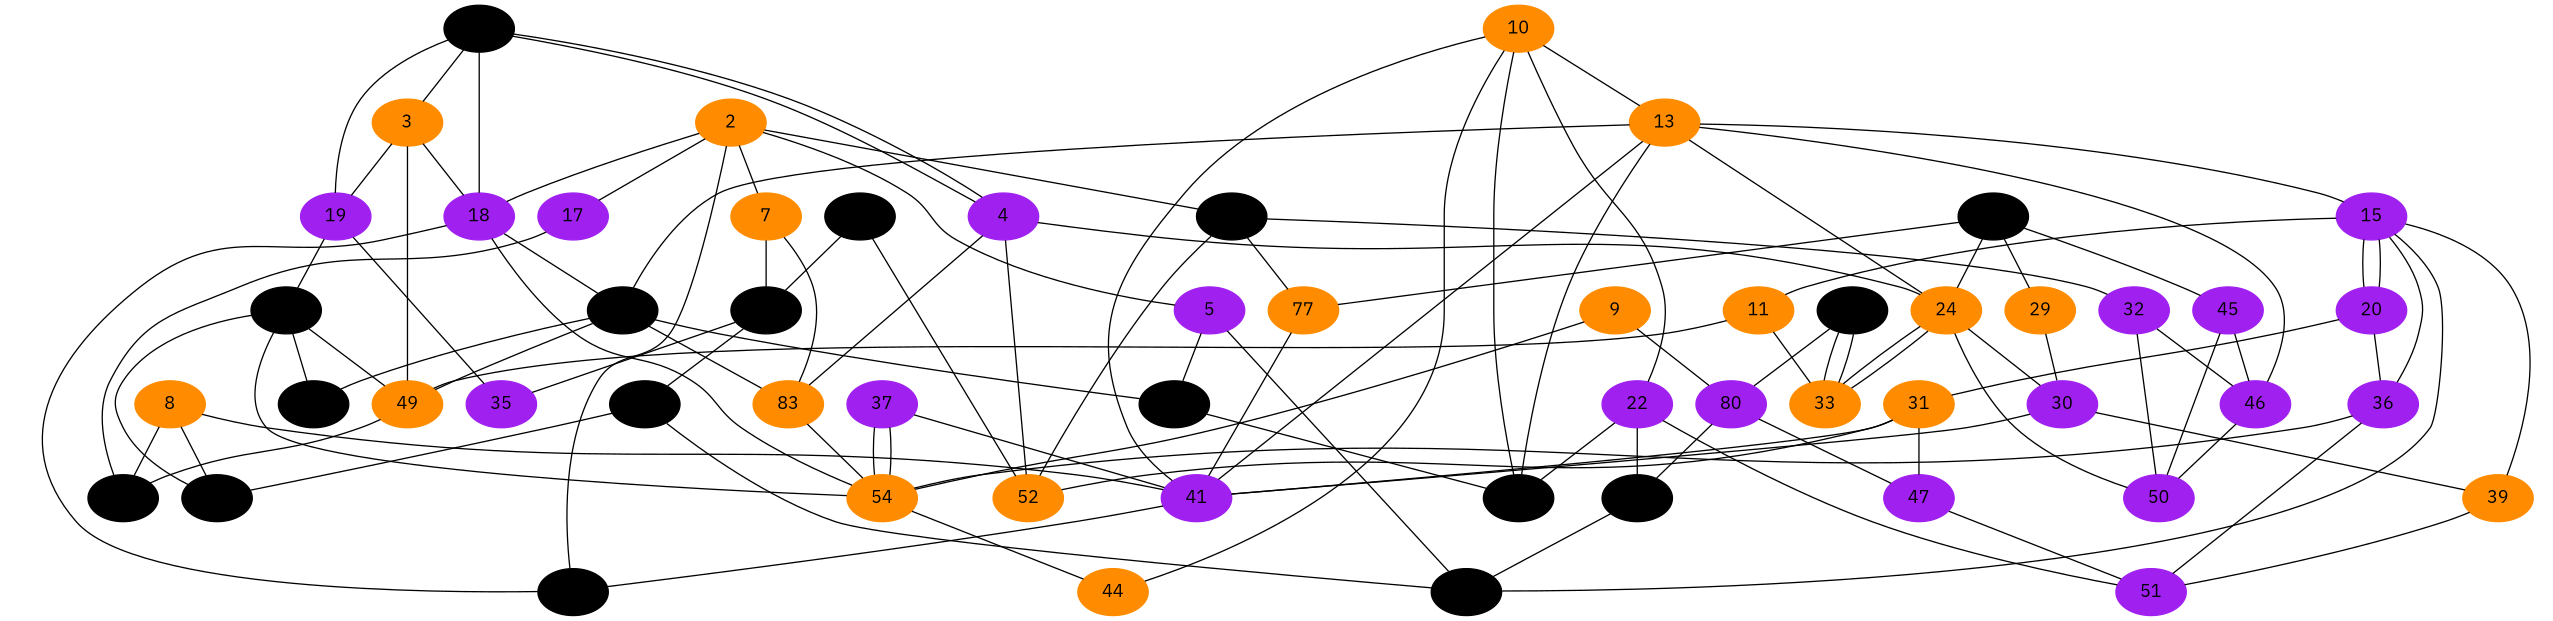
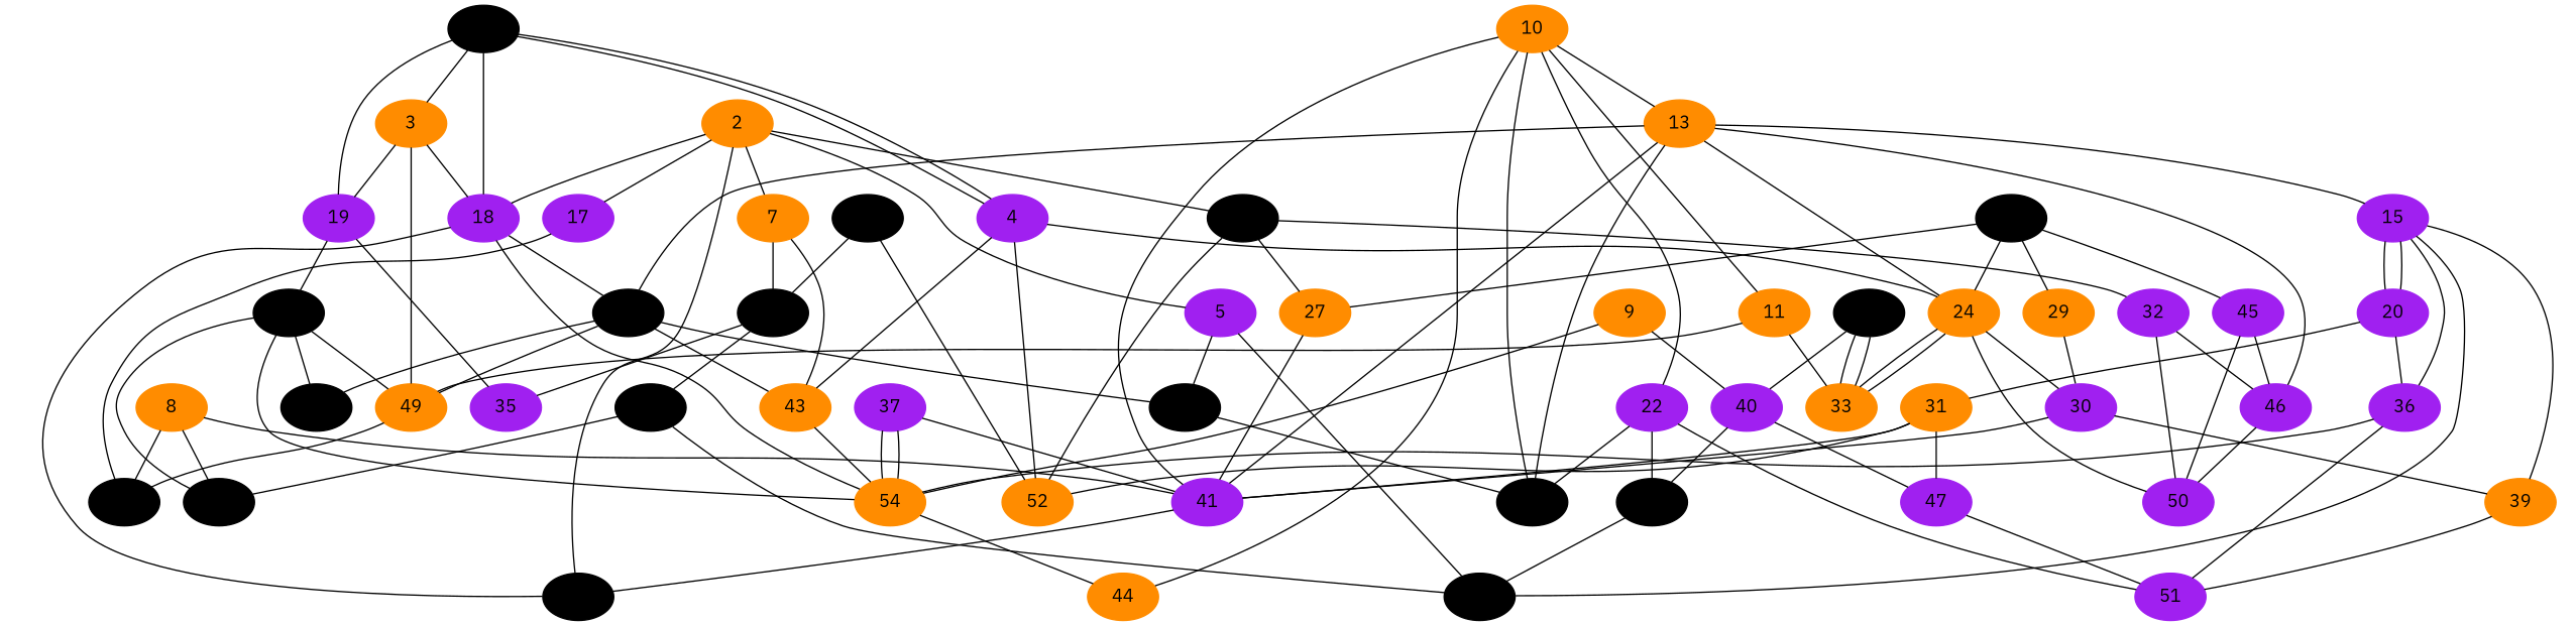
  graph {
    fontname="IBM Plex Sans"
    node [color=purple fontname="IBM Plex Sans" style=filled]
    edge [fontname="IBM Plex Sans"]
    1 [color=black]
    3 [color=darkorange]
    4
    18
    19
    49 [color=darkorange]
    24 [color=darkorange]
-   43 [color=darkorange label=83]
+   43 [color=darkorange]
    52 [color=darkorange]
    55 [color=black]
    54 [color=darkorange]
    23 [color=black]
    35
    28 [color=black]
    2 [color=darkorange]
    5
    7 [color=darkorange]
    17
    25 [color=black]
    26 [color=black]
    48 [color=black]
    16 [color=black]
    53 [color=black]
-   27 [color=darkorange label=77]
+   27 [color=darkorange]
    32
    33 [color=darkorange]
    30
    50
    38 [color=black]
    6 [color=black]
-   40 [label=80]
+   40
    42 [color=black]
    47
    21 [color=black]
    8 [color=darkorange]
    41
    56 [color=black]
    9 [color=darkorange]
    44 [color=darkorange]
    10 [color=darkorange]
    11 [color=darkorange]
    13 [color=darkorange]
    22
    15
    46
    51
    12 [color=black]
    29 [color=darkorange]
    45
    20
    36
    39 [color=darkorange]
    34 [color=black]
    14 [color=black]
    31 [color=darkorange]
    37
    1 -- 3
    1 -- 4
    1 -- 4
    1 -- 18
    1 -- 19
    3 -- 18
    3 -- 19
    3 -- 49
    4 -- 24
    4 -- 43
    4 -- 52
    18 -- 55
    18 -- 54
    18 -- 23
    19 -- 35
    19 -- 28
    49 -- 53
    24 -- 33
    24 -- 33
    24 -- 30
    24 -- 50
    43 -- 54
    54 -- 44
    23 -- 49
    23 -- 43
    23 -- 26
    23 -- 34
    28 -- 49
    28 -- 54
    28 -- 56
    28 -- 34
    2 -- 18
    2 -- 55
    2 -- 5
    2 -- 7
    2 -- 17
    2 -- 25
    5 -- 26
    5 -- 48
    7 -- 43
    7 -- 16
    17 -- 53
    25 -- 52
    25 -- 27
    25 -- 32
    26 -- 38
    16 -- 35
    16 -- 21
    27 -- 41
    32 -- 50
    32 -- 46
    30 -- 41
    30 -- 39
    6 -- 33
    6 -- 33
    6 -- 40
    40 -- 42
    40 -- 47
    42 -- 48
    47 -- 51
    21 -- 48
    21 -- 56
    8 -- 53
    8 -- 41
    8 -- 56
    41 -- 55
    9 -- 54
    9 -- 40
    10 -- 38
    10 -- 41
    10 -- 44
-   15 -- 11
+   10 -- 11
    10 -- 13
    10 -- 22
    11 -- 49
    11 -- 33
    13 -- 24
    13 -- 23
    13 -- 38
    13 -- 41
    13 -- 15
    13 -- 46
    22 -- 38
    22 -- 42
    22 -- 51
    15 -- 48
    15 -- 20
    15 -- 20
    15 -- 36
    15 -- 39
    46 -- 50
    12 -- 24
    12 -- 27
    12 -- 29
    12 -- 45
    29 -- 30
    45 -- 50
    45 -- 46
    20 -- 36
    20 -- 31
    36 -- 54
    36 -- 51
    39 -- 51
    14 -- 52
    14 -- 16
    31 -- 52
    31 -- 47
    31 -- 41
    37 -- 54
    37 -- 54
    37 -- 41
  }
